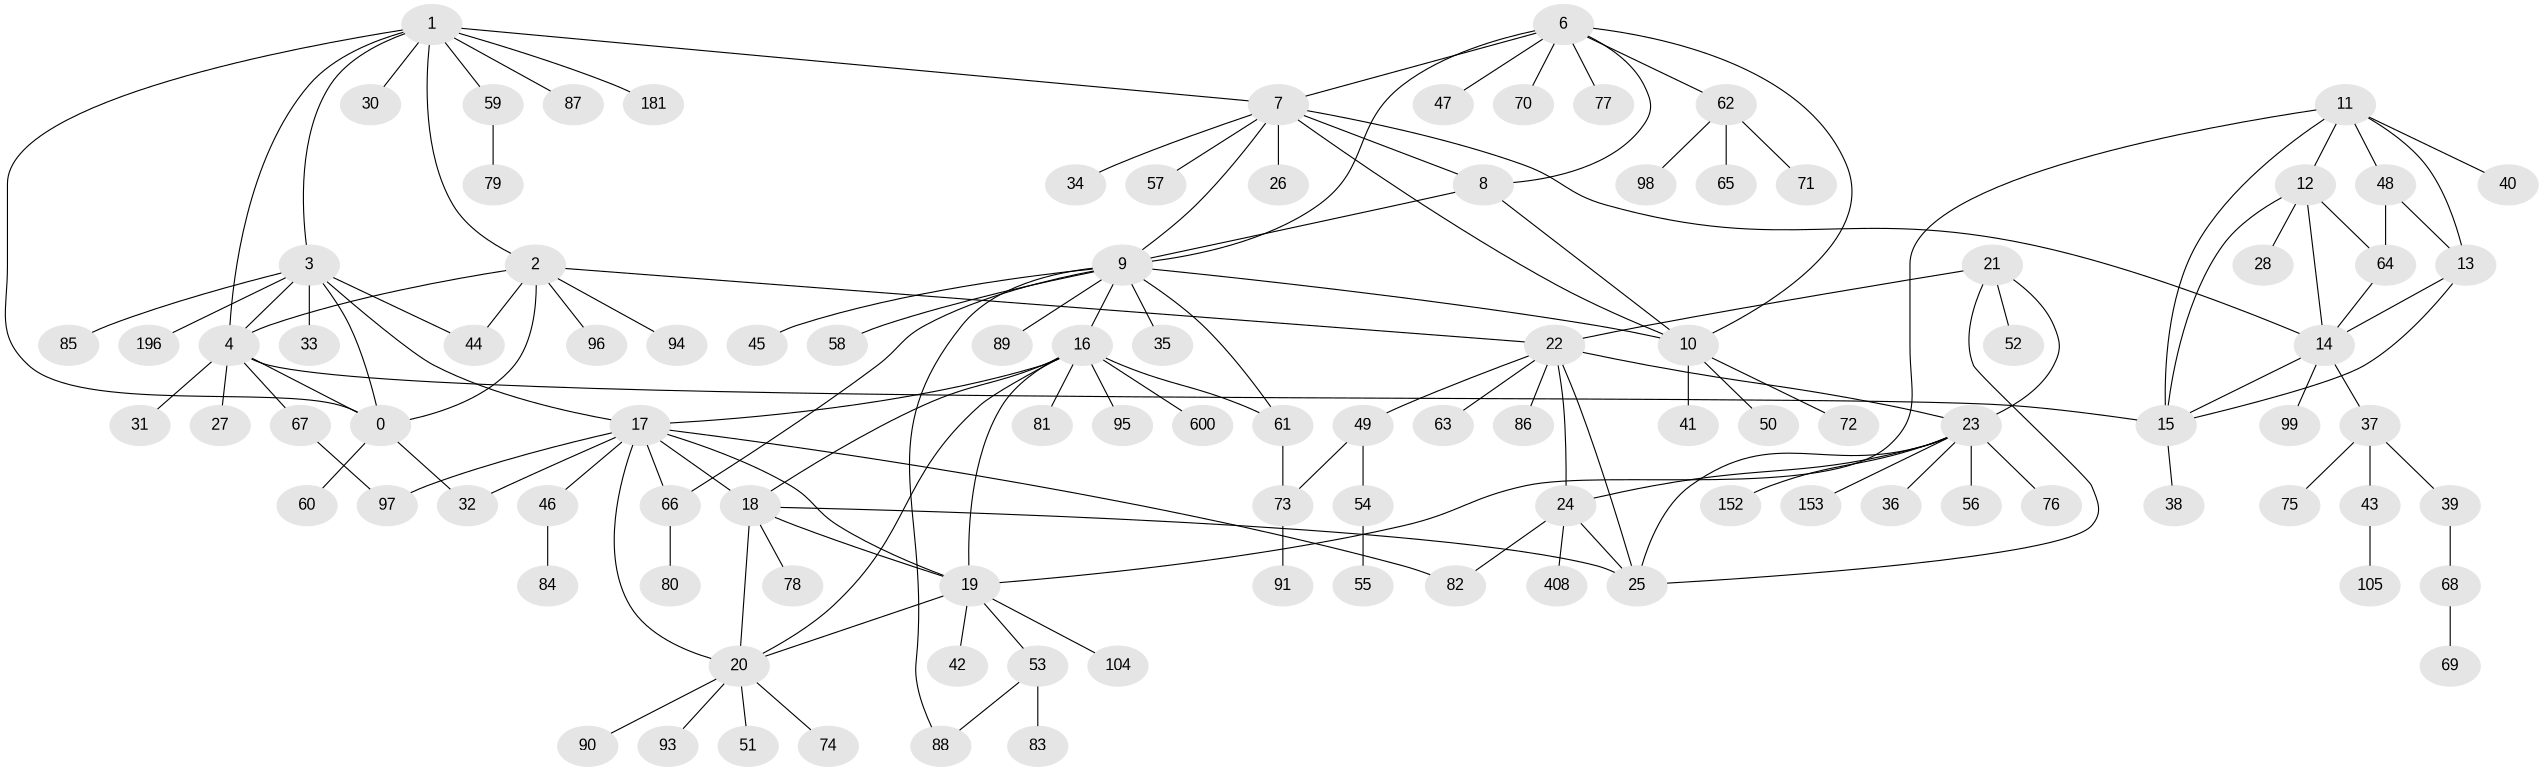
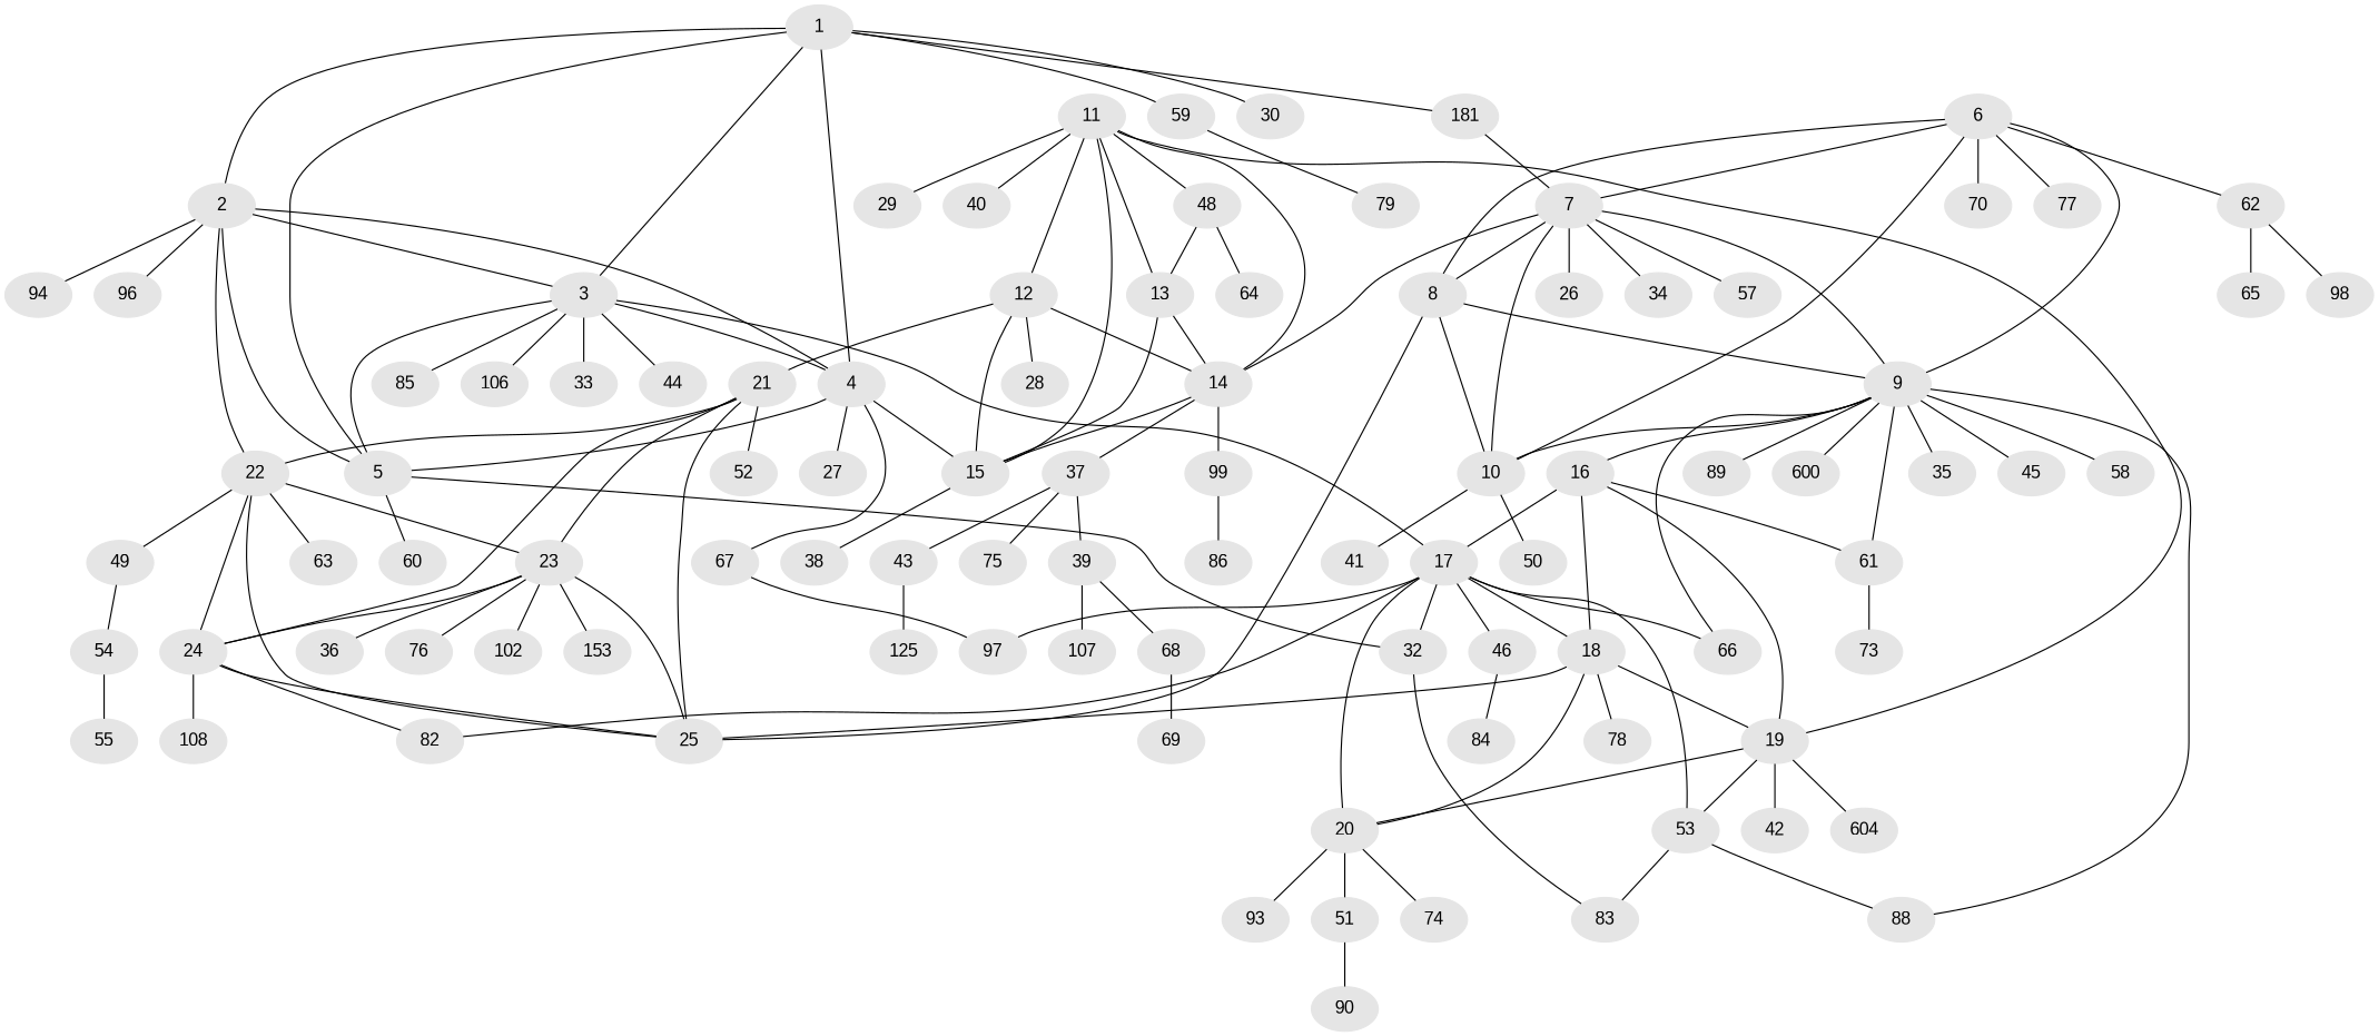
  graph {
    fontname="Liberation Sans"
    node [color=gray90 fontname="Liberation Sans" style=filled]
    edge [fontname="Liberation Sans"]
    1
    2
    3
    4
-   5 [label=0]
+   5
    7
    30
    59
-   87
    n10 [label=181]
    22
    94
    96
    17
    33
    44
    85
-   106 [label=196]
+   106
    15
    27
-   31
    67
    32
    60
    8
    9
    10
    14
    26
    34
    57
    79
    25
    23
    24
    49
    63
    86
    66
    19
    18
    20
    46
    82
    97
    38
    83
    6
-   47
    62
    70
    77
    16
    35
    45
    58
    61
    88
    89
    41
    50
-   72
    65
-   71
    98
    37
    99
-   81
-   95
    n70 [label=600]
    73
-   80
    11
    12
    13
+   29
    40
    48
    21
    28
    42
    53
-   104
+   104 [label=604]
    64
    52
    39
    43
    75
    78
    51
    74
    90
    93
    84
    36
-   56
    76
-   102 [label=152]
+   102
    n99 [label=153]
-   108 [label=408]
+   108
    54
    68
-   105
+   107
+   105 [label=125]
    69
    55
-   91
    1 -- 2
    1 -- 3
    1 -- 4
    1 -- 5
-   1 -- 7
+   n10 -- 7
    1 -- 30
    1 -- 59
-   1 -- 87
    1 -- n10
-   2 -- 44
+   2 -- 3
    2 -- 4
    2 -- 5
    2 -- 22
    2 -- 94
    2 -- 96
    3 -- 4
    3 -- 5
    3 -- 17
    3 -- 33
    3 -- 44
    3 -- 85
    3 -- 106
    4 -- 5
    4 -- 15
    4 -- 27
-   4 -- 31
    4 -- 67
    5 -- 32
    5 -- 60
    7 -- 8
    7 -- 9
    7 -- 10
    7 -- 14
    7 -- 26
    7 -- 34
    7 -- 57
    59 -- 79
    22 -- 25
    22 -- 23
    22 -- 24
    22 -- 49
    22 -- 63
-   22 -- 86
+   99 -- 86
    17 -- 32
    17 -- 66
-   17 -- 19
+   17 -- 53
    17 -- 18
    17 -- 20
    17 -- 46
    17 -- 82
    17 -- 97
    15 -- 38
    67 -- 97
+   32 -- 83
    8 -- 9
    8 -- 10
+   8 -- 25
    9 -- 10
    9 -- 66
    9 -- 16
    9 -- 35
    9 -- 45
    9 -- 58
    9 -- 61
    9 -- 88
    9 -- 89
    10 -- 41
    10 -- 50
-   10 -- 72
    14 -- 15
    14 -- 37
    14 -- 99
    23 -- 25
    23 -- 24
    23 -- 36
-   23 -- 56
    23 -- 76
    23 -- 102
    23 -- n99
    24 -- 25
    24 -- 82
    24 -- 108
-   49 -- 73
    49 -- 54
-   66 -- 80
    19 -- 20
    19 -- 42
    19 -- 53
    19 -- 104
    18 -- 25
    18 -- 19
    18 -- 20
    18 -- 78
    20 -- 51
    20 -- 74
-   20 -- 90
+   51 -- 90
    20 -- 93
    46 -- 84
    6 -- 7
    6 -- 8
    6 -- 9
    6 -- 10
-   6 -- 47
    6 -- 62
    6 -- 70
    6 -- 77
    62 -- 65
-   62 -- 71
    62 -- 98
    16 -- 17
    16 -- 19
    16 -- 18
-   16 -- 20
    16 -- 61
-   16 -- 81
-   16 -- 95
-   16 -- n70
+   9 -- n70
    61 -- 73
    37 -- 39
    37 -- 43
    37 -- 75
-   73 -- 91
    11 -- 15
-   64 -- 14
+   11 -- 14
    11 -- 19
    11 -- 12
    11 -- 13
+   11 -- 29
    11 -- 40
    11 -- 48
    12 -- 15
    12 -- 14
-   12 -- 64
+   12 -- 21
    12 -- 28
    13 -- 15
    13 -- 14
    48 -- 13
    48 -- 64
    21 -- 22
    21 -- 25
    21 -- 23
+   21 -- 24
    21 -- 52
    53 -- 83
    53 -- 88
    39 -- 68
+   39 -- 107
    43 -- 105
    54 -- 55
    68 -- 69
  }
